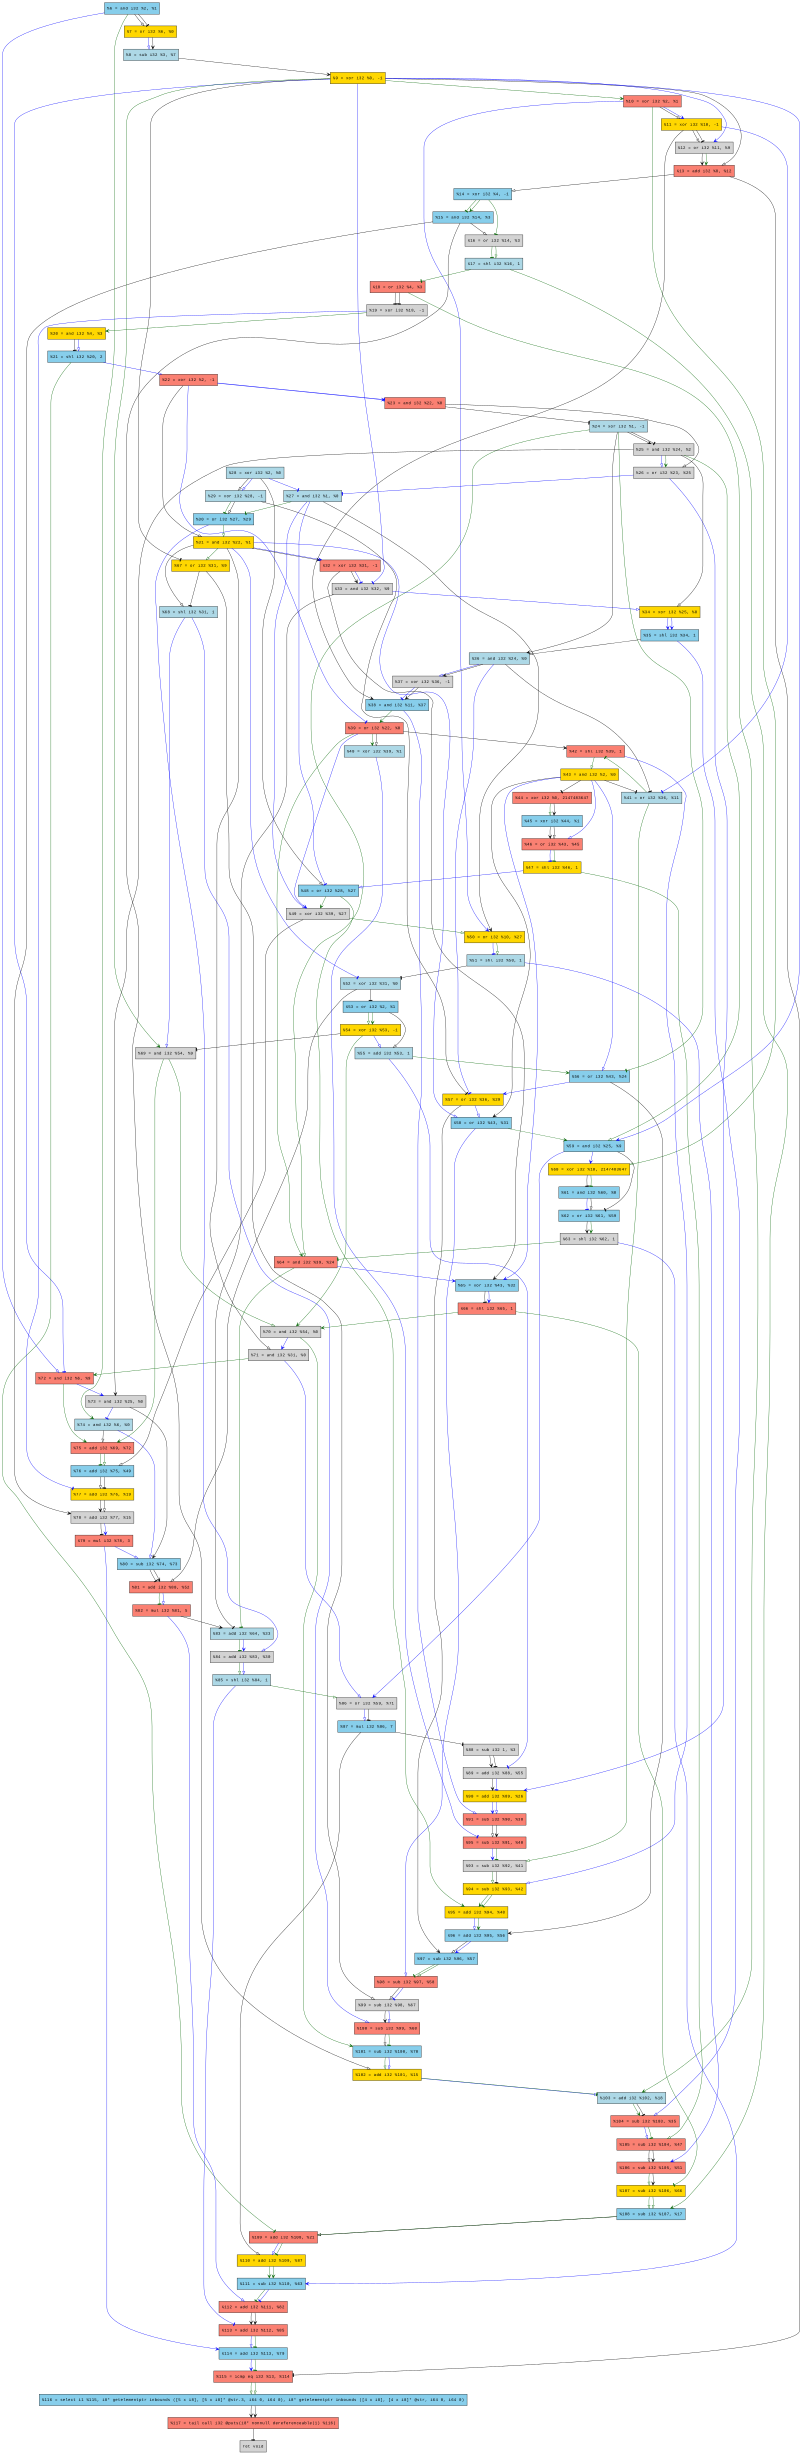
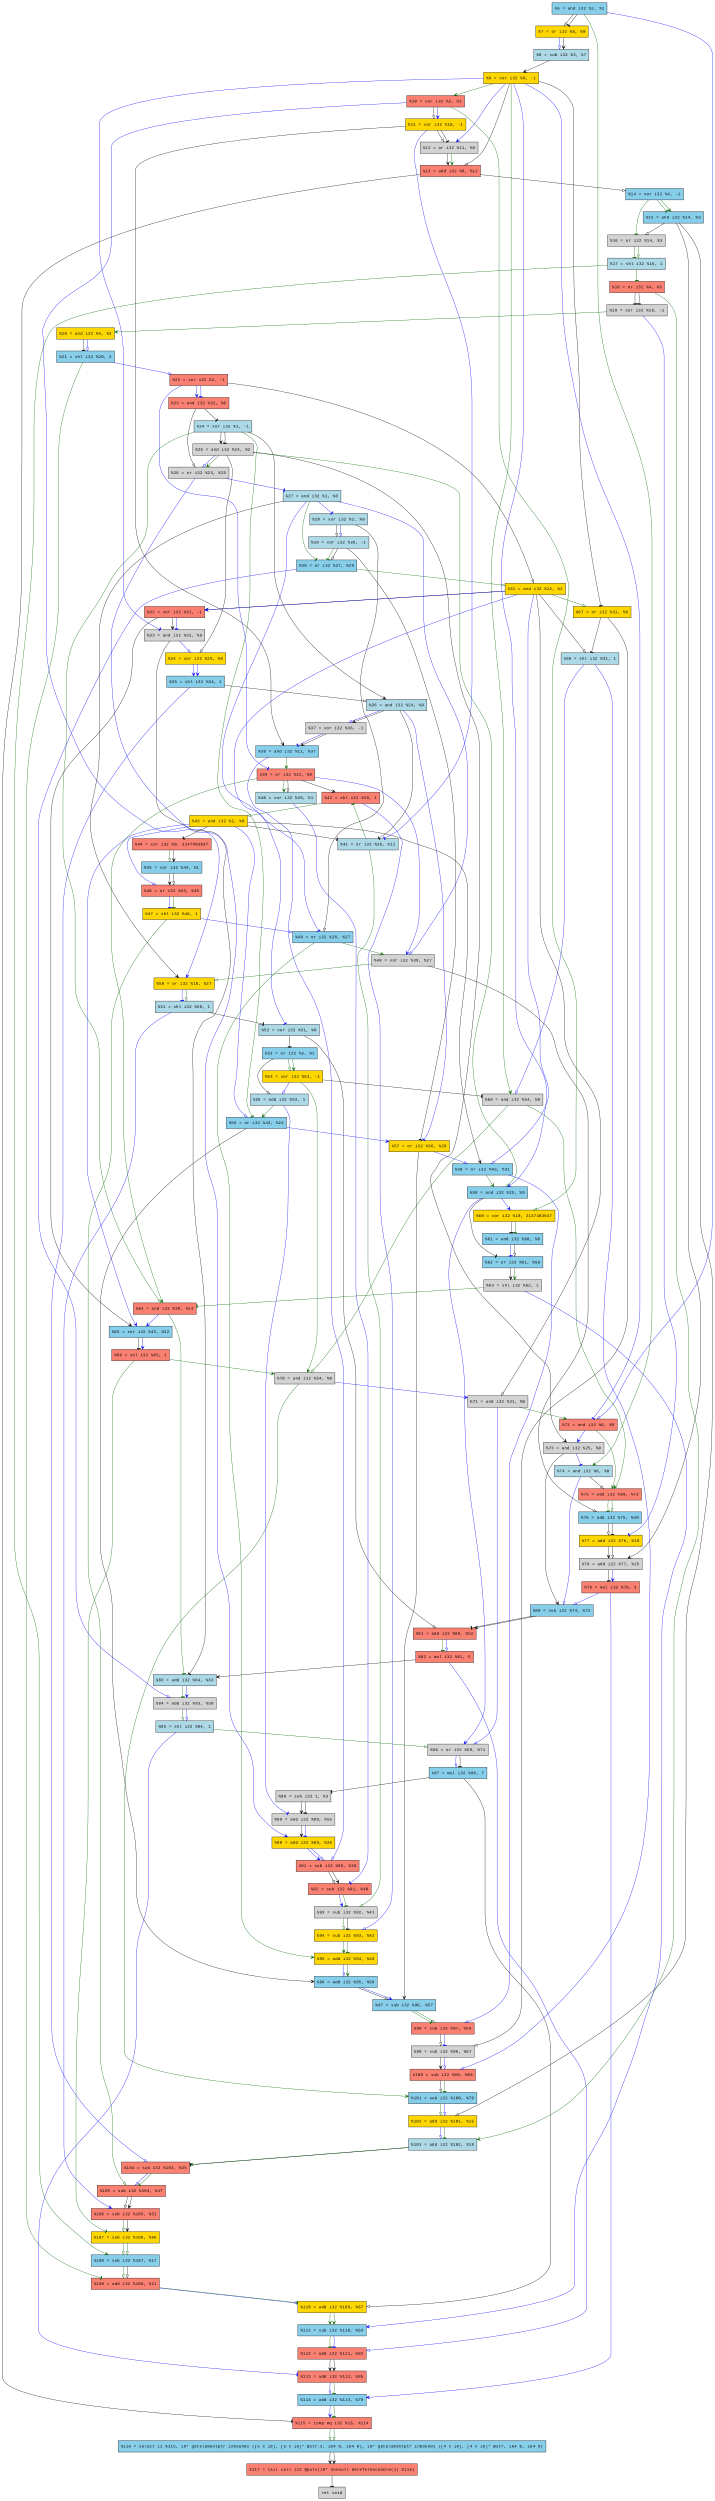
  digraph {
    fontname="Liberation Mono"
    node [fillcolor=salmon fontname="Liberation Mono" shape=record style=filled]
    edge [arrowhead=onormal color=black fontname="Liberation Mono"]
    n1 [fillcolor=skyblue label="  %6 = and i32 %2, %1"]
    n2 [fillcolor=gold label="  %7 = or i32 %6, %0"]
    n3 [label="  %72 = and i32 %6, %9"]
    n4 [fillcolor=lightblue label="  %74 = and i32 %6, %0"]
    n5 [fillcolor=lightblue label="  %8 = sub i32 %3, %7"]
    n6 [fillcolor=lightgrey label="  %73 = and i32 %25, %0"]
    n7 [label="  %75 = add i32 %69, %72"]
    n8 [fillcolor=skyblue label="  %80 = sub i32 %74, %73"]
    n9 [fillcolor=gold label="  %9 = xor i32 %0, -1"]
    n10 [label="  %13 = add i32 %8, %12"]
    n11 [label="  %10 = xor i32 %2, %1"]
    n12 [fillcolor=lightgrey label="  %12 = or i32 %11, %9"]
    n13 [fillcolor=lightgrey label="  %33 = and i32 %32, %9"]
    n14 [fillcolor=skyblue label="  %59 = and i32 %25, %9"]
    n15 [fillcolor=gold label="  %67 = or i32 %31, %9"]
    n16 [fillcolor=lightgrey label="  %69 = and i32 %54, %9"]
    n17 [fillcolor=skyblue label="  %14 = xor i32 %4, -1"]
    n18 [label="  %115 = icmp eq i32 %13, %114"]
    n19 [fillcolor=gold label="  %11 = xor i32 %10, -1"]
    n20 [fillcolor=gold label="  %50 = or i32 %10, %27"]
    n21 [fillcolor=gold label="  %60 = xor i32 %10, 2147483647"]
    n22 [fillcolor=gold label="  %34 = xor i32 %25, %0"]
    n23 [fillcolor=lightblue label="  %83 = add i32 %64, %33"]
    n24 [fillcolor=skyblue label="  %62 = or i32 %61, %59"]
    n25 [fillcolor=lightgrey label="  %86 = or i32 %59, %71"]
    n26 [fillcolor=lightblue label="  %68 = shl i32 %31, 1"]
    n27 [fillcolor=lightgrey label="  %99 = sub i32 %98, %67"]
    n28 [fillcolor=lightgrey label="  %70 = and i32 %54, %0"]
    n29 [fillcolor=skyblue label="  %38 = and i32 %11, %37"]
    n30 [fillcolor=lightblue label="  %41 = or i32 %36, %11"]
    n31 [fillcolor=lightblue label="  %51 = shl i32 %50, 1"]
    n32 [fillcolor=skyblue label="  %61 = and i32 %60, %0"]
    n33 [label="  %39 = or i32 %22, %0"]
    n34 [label="  %91 = sub i32 %90, %38"]
    n35 [label="  %42 = shl i32 %39, 1"]
    n36 [fillcolor=lightgrey label="  %93 = sub i32 %92, %41"]
    n37 [fillcolor=skyblue label="  %15 = and i32 %14, %3"]
    n38 [fillcolor=lightgrey label="  %16 = or i32 %14, %3"]
    n39 [fillcolor=skyblue label="  %116 = select i1 %115, i8* getelementptr inbounds ([5 x i8], [5 x i8]* @str.3, i64 0, i64 0), i8* getelementptr inbounds ([4 x i8], [4 x i8]* @str, i64 0, i64 0)"]
    n40 [fillcolor=lightgrey label="  %78 = add i32 %77, %15"]
    n41 [fillcolor=gold label="  %102 = add i32 %101, %15"]
    n42 [fillcolor=lightblue label="  %17 = shl i32 %16, 1"]
    n43 [label="  %79 = mul i32 %78, 3"]
    n44 [fillcolor=lightblue label="  %103 = add i32 %102, %18"]
    n45 [label="  %18 = or i32 %4, %3"]
    n46 [fillcolor=skyblue label="  %108 = sub i32 %107, %17"]
    n47 [fillcolor=lightgrey label="  %19 = xor i32 %18, -1"]
    n48 [label="  %109 = add i32 %108, %21"]
    n49 [fillcolor=gold label="  %20 = and i32 %4, %3"]
    n50 [fillcolor=gold label="  %77 = add i32 %76, %19"]
    n51 [label="  %104 = sub i32 %103, %35"]
    n52 [fillcolor=skyblue label="  %21 = shl i32 %20, 2"]
    n53 [label="  %22 = xor i32 %2, -1"]
    n54 [label="  %23 = and i32 %22, %0"]
    n55 [fillcolor=gold label="  %31 = and i32 %22, %1"]
    n56 [fillcolor=gold label="  %110 = add i32 %109, %87"]
    n57 [fillcolor=lightblue label="  %24 = xor i32 %1, -1"]
    n58 [fillcolor=lightgrey label="  %26 = or i32 %23, %25"]
    n59 [label="  %32 = xor i32 %31, -1"]
    n60 [fillcolor=lightblue label="  %52 = xor i32 %31, %0"]
    n61 [fillcolor=skyblue label="  %58 = or i32 %43, %31"]
    n62 [fillcolor=lightgrey label="  %71 = and i32 %31, %0"]
    n63 [label="  %64 = and i32 %39, %24"]
    n64 [fillcolor=lightgrey label="  %49 = xor i32 %39, %27"]
    n65 [fillcolor=lightblue label="  %40 = xor i32 %39, %1"]
    n66 [fillcolor=lightgrey label="  %25 = and i32 %24, %2"]
    n67 [fillcolor=lightblue label="  %36 = and i32 %24, %0"]
    n68 [fillcolor=skyblue label="  %56 = or i32 %43, %24"]
    n69 [fillcolor=lightblue label="  %27 = and i32 %1, %0"]
    n70 [fillcolor=gold label="  %90 = add i32 %89, %26"]
    n71 [fillcolor=gold label="  %57 = or i32 %36, %29"]
    n72 [fillcolor=lightgrey label="  %37 = xor i32 %36, -1"]
    n73 [fillcolor=skyblue label="  %96 = add i32 %95, %56"]
    n74 [fillcolor=skyblue label="  %65 = xor i32 %43, %32"]
    n75 [fillcolor=skyblue label="  %35 = shl i32 %34, 1"]
    n76 [fillcolor=lightblue label="  %28 = xor i32 %2, %0"]
    n77 [fillcolor=skyblue label="  %30 = or i32 %27, %29"]
    n78 [fillcolor=skyblue label="  %48 = or i32 %28, %27"]
    n79 [fillcolor=lightblue label="  %29 = xor i32 %28, -1"]
    n80 [fillcolor=lightgrey label="  %84 = add i32 %83, %30"]
    n81 [fillcolor=gold label="  %95 = add i32 %94, %48"]
    n82 [fillcolor=skyblue label="  %76 = add i32 %75, %49"]
    n83 [fillcolor=skyblue label="  %97 = sub i32 %96, %57"]
    n84 [fillcolor=lightblue label="  %85 = shl i32 %84, 1"]
    n85 [fillcolor=skyblue label="  %53 = or i32 %2, %1"]
    n86 [label="  %81 = add i32 %80, %52"]
    n87 [label="  %98 = sub i32 %97, %58"]
    n88 [label="  %100 = sub i32 %99, %68"]
    n89 [label="  %66 = shl i32 %65, 1"]
    n90 [label="  %105 = sub i32 %104, %47"]
-   n91 [label="%95 = sub i32 %91, %40"]
+   n91 [label="  %92 = sub i32 %91, %40"]
    n92 [fillcolor=gold label="  %43 = and i32 %2, %0"]
    n93 [fillcolor=gold label="  %94 = sub i32 %93, %42"]
    n94 [label="  %44 = xor i32 %0, 2147483647"]
    n95 [label="  %46 = or i32 %43, %45"]
    n96 [fillcolor=skyblue label="  %45 = xor i32 %44, %1"]
    n97 [fillcolor=gold label="  %47 = shl i32 %46, 1"]
    n98 [label="  %106 = sub i32 %105, %51"]
    n99 [fillcolor=gold label="  %107 = sub i32 %106, %66"]
    n100 [fillcolor=gold label="  %54 = xor i32 %53, -1"]
    n101 [fillcolor=lightblue label="  %55 = add i32 %53, 1"]
    n102 [label="  %82 = mul i32 %81, 5"]
    n103 [fillcolor=lightgrey label="  %89 = add i32 %88, %55"]
    n104 [fillcolor=skyblue label="  %101 = sub i32 %100, %70"]
    n105 [fillcolor=lightgrey label="  %63 = shl i32 %62, 1"]
    n106 [fillcolor=skyblue label="  %87 = mul i32 %86, 7"]
    n107 [fillcolor=skyblue label="  %111 = sub i32 %110, %63"]
    n108 [label="  %112 = add i32 %111, %82"]
    n109 [fillcolor=skyblue label="  %114 = add i32 %113, %79"]
    n110 [label="  %113 = add i32 %112, %85"]
    n111 [fillcolor=lightgrey label="  %88 = sub i32 1, %3"]
    n112 [label="  %117 = tail call i32 @puts(i8* nonnull dereferenceable(1) %116)"]
    n113 [fillcolor=lightgrey label="  ret void"]
    n1 -> n2
    n1 -> n2 [arrowhead=tee]
    n1 -> n3 [color=blue]
    n1 -> n4 [arrowhead=vee color=darkgreen]
    n2 -> n5 [color=blue]
    n2 -> n5 [arrowhead=vee]
    n3 -> n6 [arrowhead=vee color=blue]
    n3 -> n7 [arrowhead=vee color=darkgreen]
    n4 -> n7
    n4 -> n8 [color=blue]
    n5 -> n9 [arrowhead=vee]
    n6 -> n4 [arrowhead=tee color=blue]
    n6 -> n8 [arrowhead=vee]
    n7 -> n82 [arrowhead=tee color=darkgreen]
    n7 -> n82 [color=darkgreen]
    n8 -> n86 [arrowhead=tee]
    n8 -> n86 [arrowhead=vee]
    n9 -> n3 [arrowhead=tee color=blue]
    n9 -> n10
    n9 -> n11 [arrowhead=vee color=darkgreen]
    n9 -> n12 [arrowhead=vee color=blue]
    n9 -> n13 [arrowhead=tee color=blue]
    n9 -> n14 [arrowhead=vee color=blue]
    n9 -> n15 [arrowhead=tee]
    n9 -> n16 [arrowhead=vee color=darkgreen]
    n10 -> n17
    n10 -> n18 [arrowhead=tee]
    n11 -> n19
    n11 -> n19 [arrowhead=vee color=blue]
    n11 -> n20 [arrowhead=vee color=blue]
    n11 -> n21 [color=darkgreen]
    n12 -> n10 [arrowhead=vee]
    n12 -> n10 [arrowhead=vee color=darkgreen]
    n13 -> n22 [color=blue]
    n13 -> n23 [arrowhead=tee]
    n14 -> n21 [arrowhead=vee color=blue]
    n14 -> n24 [arrowhead=tee]
    n14 -> n25 [arrowhead=vee color=blue]
    n15 -> n26 [arrowhead=tee]
    n15 -> n27
    n16 -> n7 [arrowhead=vee color=darkgreen]
    n16 -> n28 [color=darkgreen]
    n17 -> n37 [arrowhead=tee color=darkgreen]
    n17 -> n37 [arrowhead=vee color=darkgreen]
    n17 -> n38 [arrowhead=tee color=darkgreen]
    n18 -> n39 [color=darkgreen]
    n18 -> n39 [color=darkgreen]
    n19 -> n12
    n19 -> n12 [arrowhead=tee]
    n19 -> n29 [arrowhead=vee]
    n19 -> n30 [arrowhead=tee color=blue]
    n20 -> n31 [arrowhead=tee color=blue]
    n20 -> n31 [color=darkgreen]
    n21 -> n32 [arrowhead=tee]
    n21 -> n32 [arrowhead=tee color=darkgreen]
    n22 -> n75 [arrowhead=vee color=blue]
    n22 -> n75 [arrowhead=vee color=blue]
    n23 -> n80 [arrowhead=tee color=darkgreen]
    n23 -> n80 [arrowhead=vee color=blue]
    n24 -> n105 [arrowhead=vee]
    n24 -> n105 [arrowhead=vee color=darkgreen]
    n25 -> n106 [color=blue]
    n25 -> n106 [arrowhead=tee]
    n26 -> n16 [color=blue]
    n26 -> n88 [color=blue]
    n27 -> n88 [arrowhead=vee]
    n27 -> n88 [color=blue]
    n28 -> n62 [arrowhead=vee color=blue]
    n28 -> n104 [arrowhead=vee color=darkgreen]
    n29 -> n33 [arrowhead=vee color=darkgreen]
    n29 -> n34 [color=blue]
    n30 -> n35 [arrowhead=tee color=darkgreen]
    n30 -> n36 [color=darkgreen]
    n31 -> n60 [arrowhead=tee]
    n31 -> n98 [arrowhead=vee color=blue]
    n32 -> n24 [arrowhead=tee color=blue]
    n32 -> n24
    n33 -> n35 [arrowhead=vee]
    n33 -> n63 [arrowhead=vee color=darkgreen]
    n33 -> n64 [arrowhead=vee color=blue]
    n33 -> n65 [arrowhead=vee color=darkgreen]
    n33 -> n65
    n34 -> n91
    n34 -> n91 [arrowhead=vee]
    n35 -> n92 [color=darkgreen]
    n35 -> n93 [color=blue]
    n36 -> n93 [color=darkgreen]
    n36 -> n93 [arrowhead=tee]
    n37 -> n38
    n37 -> n40 [arrowhead=vee]
    n37 -> n41
    n38 -> n42 [arrowhead=tee color=darkgreen]
    n38 -> n42 [color=darkgreen]
    n39 -> n112 [arrowhead=vee]
    n39 -> n112 [arrowhead=vee]
    n40 -> n43 [arrowhead=tee]
    n40 -> n43 [arrowhead=vee color=blue]
    n41 -> n44 [color=blue]
    n41 -> n44 [arrowhead=tee color=darkgreen]
    n42 -> n45 [arrowhead=tee color=darkgreen]
    n42 -> n46 [arrowhead=vee color=darkgreen]
    n43 -> n8 [color=blue]
    n43 -> n109 [arrowhead=vee color=blue]
    n44 -> n51 [arrowhead=vee color=darkgreen]
    n44 -> n51 [arrowhead=tee]
    n45 -> n44 [arrowhead=vee color=darkgreen]
    n45 -> n47 [arrowhead=tee]
    n45 -> n47 [arrowhead=tee]
    n46 -> n48 [color=darkgreen]
    n46 -> n48
    n47 -> n49 [arrowhead=vee color=darkgreen]
    n47 -> n50 [arrowhead=tee color=blue]
    n48 -> n56 [color=blue]
    n48 -> n56 [arrowhead=tee color=darkgreen]
    n49 -> n52 [arrowhead=tee]
    n49 -> n52 [color=blue]
    n50 -> n40 [arrowhead=vee]
    n50 -> n40
    n51 -> n90 [color=blue]
    n51 -> n90 [arrowhead=tee color=darkgreen]
    n52 -> n48 [arrowhead=tee color=darkgreen]
    n52 -> n53 [color=blue]
    n53 -> n33 [arrowhead=tee color=blue]
    n53 -> n54 [arrowhead=vee color=blue]
    n53 -> n54 [arrowhead=tee color=blue]
    n53 -> n55
    n54 -> n57 [arrowhead=tee]
    n54 -> n58
    n55 -> n15 [color=darkgreen]
    n55 -> n26
    n55 -> n59 [arrowhead=vee]
    n55 -> n59 [arrowhead=vee color=blue]
    n55 -> n60 [arrowhead=tee color=blue]
    n55 -> n61 [color=blue]
    n55 -> n62
    n56 -> n107 [arrowhead=vee color=darkgreen]
    n56 -> n107 [arrowhead=vee color=darkgreen]
    n57 -> n63 [color=darkgreen]
    n57 -> n66 [arrowhead=vee]
    n57 -> n66 [arrowhead=tee]
    n57 -> n67 [arrowhead=vee]
    n57 -> n68 [arrowhead=tee color=darkgreen]
    n58 -> n69 [arrowhead=tee color=blue]
    n58 -> n70 [arrowhead=vee color=blue]
    n59 -> n13 [arrowhead=vee]
    n59 -> n13 [arrowhead=tee color=blue]
    n59 -> n74 [arrowhead=vee]
    n60 -> n85 [arrowhead=tee]
    n60 -> n86
    n61 -> n14 [arrowhead=vee color=darkgreen]
    n61 -> n87 [color=blue]
    n62 -> n3 [arrowhead=vee color=darkgreen]
    n62 -> n25 [color=blue]
    n63 -> n23 [arrowhead=tee color=darkgreen]
    n63 -> n74 [arrowhead=vee color=blue]
    n64 -> n20 [color=darkgreen]
    n64 -> n82
    n65 -> n91 [arrowhead=tee color=blue]
    n66 -> n6 [arrowhead=vee]
    n66 -> n14 [color=darkgreen]
    n66 -> n22
    n66 -> n58 [color=blue]
    n66 -> n58 [arrowhead=vee color=darkgreen]
    n67 -> n30 [arrowhead=tee]
    n67 -> n71 [arrowhead=tee color=blue]
    n67 -> n72 [color=blue]
    n67 -> n72 [arrowhead=vee]
    n68 -> n71 [arrowhead=vee color=blue]
    n68 -> n73 [arrowhead=vee]
    n69 -> n20 [arrowhead=vee]
    n69 -> n64 [color=blue]
-   n76 -> n69 [arrowhead=tee color=blue]
+   n69 -> n76 [arrowhead=tee color=blue]
    n69 -> n77 [arrowhead=tee color=darkgreen]
    n69 -> n78 [arrowhead=tee color=blue]
    n70 -> n34 [arrowhead=vee color=blue]
    n70 -> n34 [color=blue]
    n71 -> n61 [color=blue]
    n71 -> n83 [arrowhead=vee]
    n72 -> n29 [arrowhead=tee color=blue]
    n72 -> n29 [arrowhead=vee]
    n73 -> n83
    n73 -> n83 [arrowhead=vee color=blue]
    n74 -> n89 [arrowhead=tee]
    n74 -> n89 [arrowhead=vee color=blue]
    n75 -> n51 [color=blue]
    n75 -> n67
    n76 -> n78
    n76 -> n79
    n76 -> n79 [color=blue]
    n77 -> n55 [color=darkgreen]
    n77 -> n80 [color=blue]
    n78 -> n64 [arrowhead=vee color=darkgreen]
    n78 -> n81 [arrowhead=vee color=darkgreen]
    n79 -> n71 [arrowhead=tee]
    n79 -> n77 [arrowhead=tee color=darkgreen]
    n79 -> n77
    n80 -> n84 [color=darkgreen]
    n80 -> n84 [color=blue]
    n81 -> n73 [color=blue]
    n81 -> n73 [arrowhead=vee color=darkgreen]
    n82 -> n50
    n82 -> n50 [arrowhead=tee]
    n83 -> n87 [arrowhead=tee color=darkgreen]
    n83 -> n87 [color=darkgreen]
    n84 -> n25 [color=darkgreen]
    n84 -> n110 [arrowhead=tee color=blue]
    n85 -> n100 [color=darkgreen]
    n85 -> n100 [arrowhead=vee color=darkgreen]
    n85 -> n101
    n86 -> n102 [arrowhead=tee color=darkgreen]
    n86 -> n102 [color=blue]
    n87 -> n27
    n87 -> n27 [arrowhead=tee color=blue]
    n88 -> n104
    n88 -> n104 [arrowhead=tee color=darkgreen]
    n89 -> n28 [arrowhead=vee color=darkgreen]
    n89 -> n99 [arrowhead=tee color=darkgreen]
    n90 -> n98
    n90 -> n98 [arrowhead=vee]
    n91 -> n36 [arrowhead=vee color=blue]
    n91 -> n36 [arrowhead=tee color=darkgreen]
    n92 -> n30 [arrowhead=tee]
    n92 -> n61 [arrowhead=vee]
    n92 -> n68 [color=blue]
    n92 -> n74 [arrowhead=vee color=blue]
    n92 -> n94 [arrowhead=tee]
    n92 -> n95 [color=blue]
    n93 -> n81 [arrowhead=vee color=darkgreen]
    n93 -> n81 [arrowhead=tee color=darkgreen]
    n94 -> n96 [color=darkgreen]
    n94 -> n96 [arrowhead=vee]
    n95 -> n97 [arrowhead=tee color=blue]
    n95 -> n97 [arrowhead=tee color=darkgreen]
    n96 -> n95 [arrowhead=vee]
    n96 -> n95
    n97 -> n78 [color=blue]
    n97 -> n90 [color=darkgreen]
    n98 -> n99 [color=darkgreen]
    n98 -> n99 [arrowhead=vee]
    n99 -> n46 [color=darkgreen]
    n99 -> n46 [color=darkgreen]
    n100 -> n16 [arrowhead=tee]
    n100 -> n28 [arrowhead=vee color=darkgreen]
    n100 -> n101 [color=blue]
    n101 -> n68 [arrowhead=vee color=darkgreen]
    n101 -> n103 [arrowhead=tee color=blue]
    n102 -> n23 [arrowhead=vee]
    n102 -> n108 [color=blue]
    n103 -> n70 [arrowhead=vee]
    n103 -> n70 [arrowhead=tee color=blue]
    n104 -> n41 [color=darkgreen]
    n104 -> n41 [color=blue]
    n105 -> n63 [arrowhead=tee color=darkgreen]
    n105 -> n107 [arrowhead=vee color=blue]
    n106 -> n56
    n106 -> n111 [arrowhead=tee]
    n107 -> n108 [arrowhead=tee color=darkgreen]
    n107 -> n108 [arrowhead=tee color=blue]
    n108 -> n110 [arrowhead=vee]
    n108 -> n110 [arrowhead=vee]
    n109 -> n18 [arrowhead=vee color=blue]
    n109 -> n18 [arrowhead=tee color=darkgreen]
    n110 -> n109 [color=blue]
    n110 -> n109 [arrowhead=tee color=darkgreen]
    n111 -> n103 [arrowhead=vee]
    n111 -> n103 [arrowhead=tee]
    n112 -> n113 [arrowhead=tee]
  }
